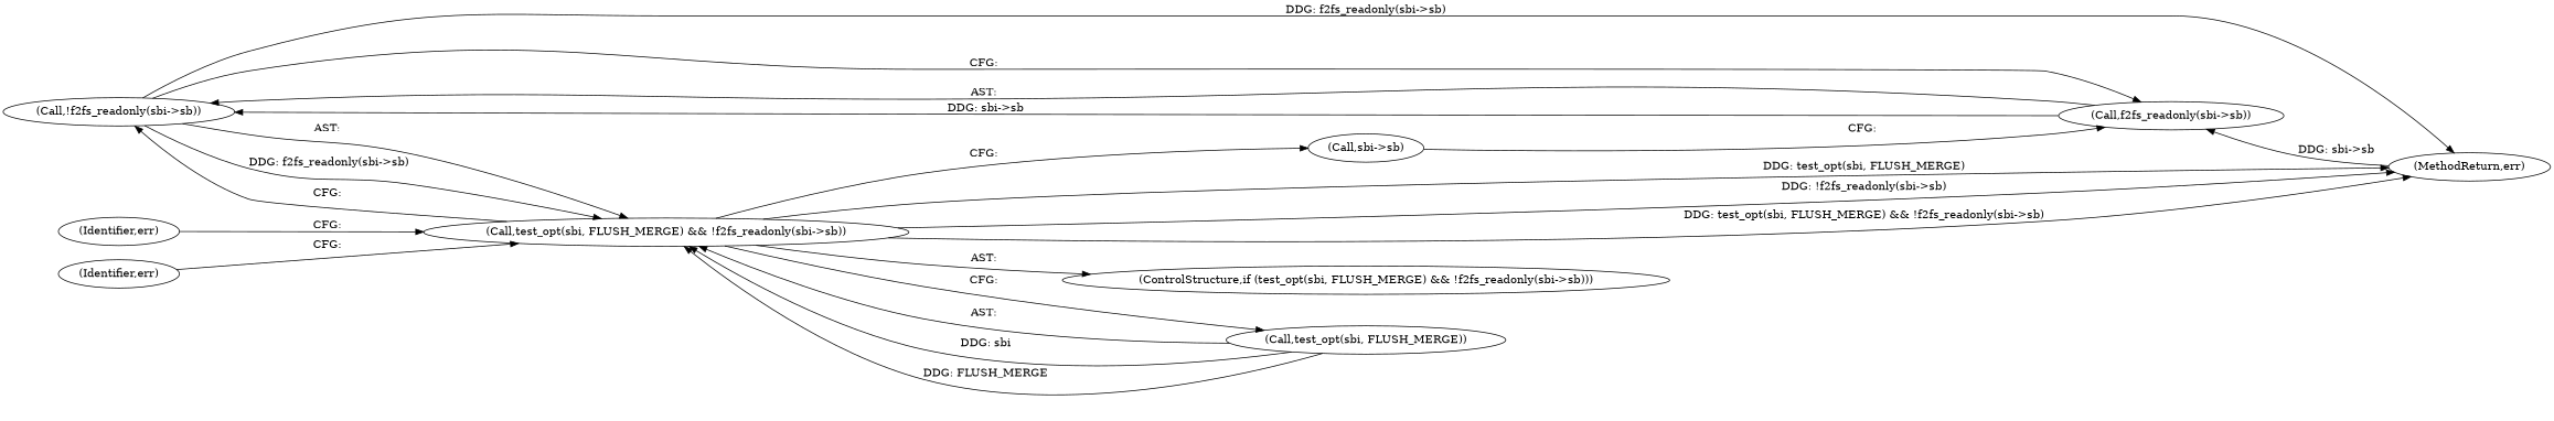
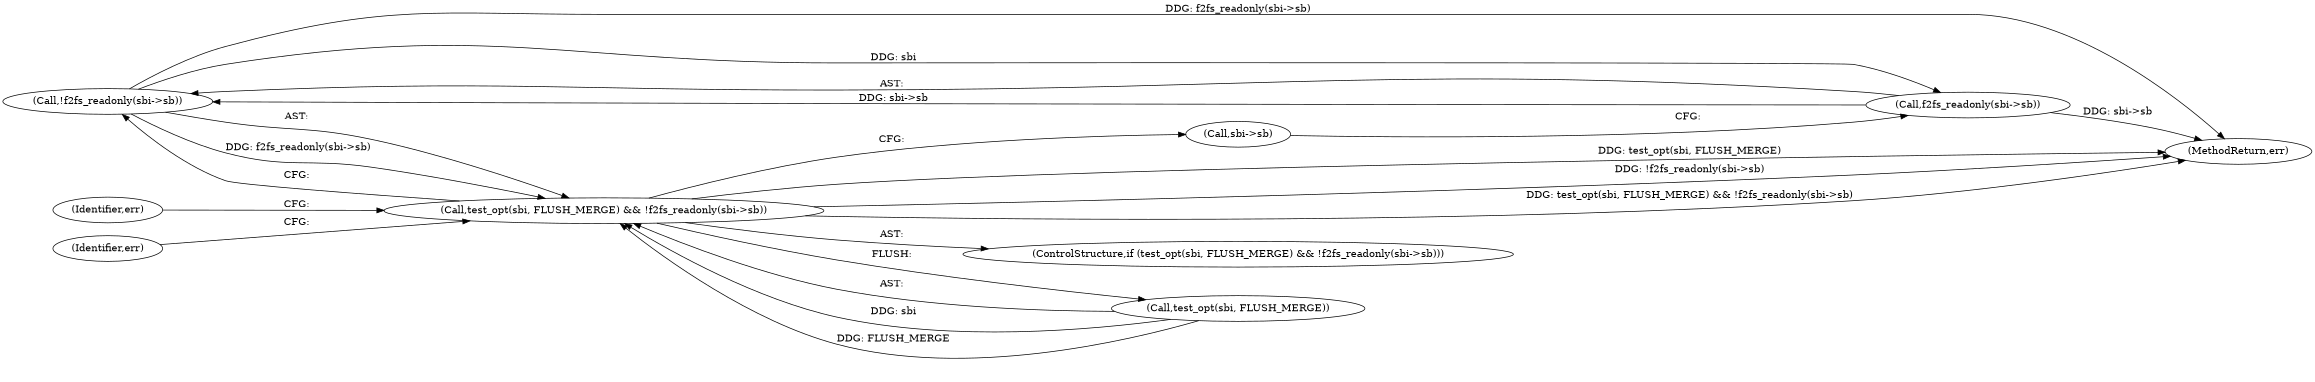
  digraph {
    fontname="DejaVu Serif"
    rankdir=LR
    node [fontname="DejaVu Serif"]
    edge [fontname="DejaVu Serif"]
    n1 [label="(Call,!f2fs_readonly(sbi->sb))"]
    n2 [label="(Call,f2fs_readonly(sbi->sb))"]
    n3 [label="(Call,test_opt(sbi, FLUSH_MERGE) && !f2fs_readonly(sbi->sb))"]
    n4 [label="(MethodReturn,err)"]
    n5 [label="(Call,sbi->sb)"]
    n6 [label="(ControlStructure,if (test_opt(sbi, FLUSH_MERGE) && !f2fs_readonly(sbi->sb)))"]
    n7 [label="(Call,test_opt(sbi, FLUSH_MERGE))"]
    n8 [label="(Identifier,err)"]
    n9 [label="(Identifier,err)"]
-   n1 -> n2 [label="CFG: "]
+   n1 -> n2 [label="DDG: sbi"]
    n1 -> n3 [label="AST: "]
    n1 -> n3 [label="DDG: f2fs_readonly(sbi->sb)"]
    n1 -> n4 [label="DDG: f2fs_readonly(sbi->sb)"]
    n2 -> n1 [label="AST: "]
    n2 -> n1 [label="DDG: sbi->sb"]
-   n4 -> n2 [label="DDG: sbi->sb"]
+   n2 -> n4 [label="DDG: sbi->sb"]
    n3 -> n1 [label="CFG: "]
    n3 -> n4 [label="DDG: test_opt(sbi, FLUSH_MERGE)"]
    n3 -> n4 [label="DDG: !f2fs_readonly(sbi->sb)"]
    n3 -> n4 [label="DDG: test_opt(sbi, FLUSH_MERGE) && !f2fs_readonly(sbi->sb)"]
    n3 -> n5 [label="CFG: "]
    n3 -> n6 [label="AST: "]
-   n3 -> n7 [label="CFG: "]
+   n3 -> n7 [label="FLUSH: "]
    n5 -> n2 [label="CFG: "]
    n7 -> n3 [label="AST: "]
    n7 -> n3 [label="DDG: sbi"]
    n7 -> n3 [label="DDG: FLUSH_MERGE"]
    n8 -> n3 [label="CFG: "]
    n9 -> n3 [label="CFG: "]
  }
